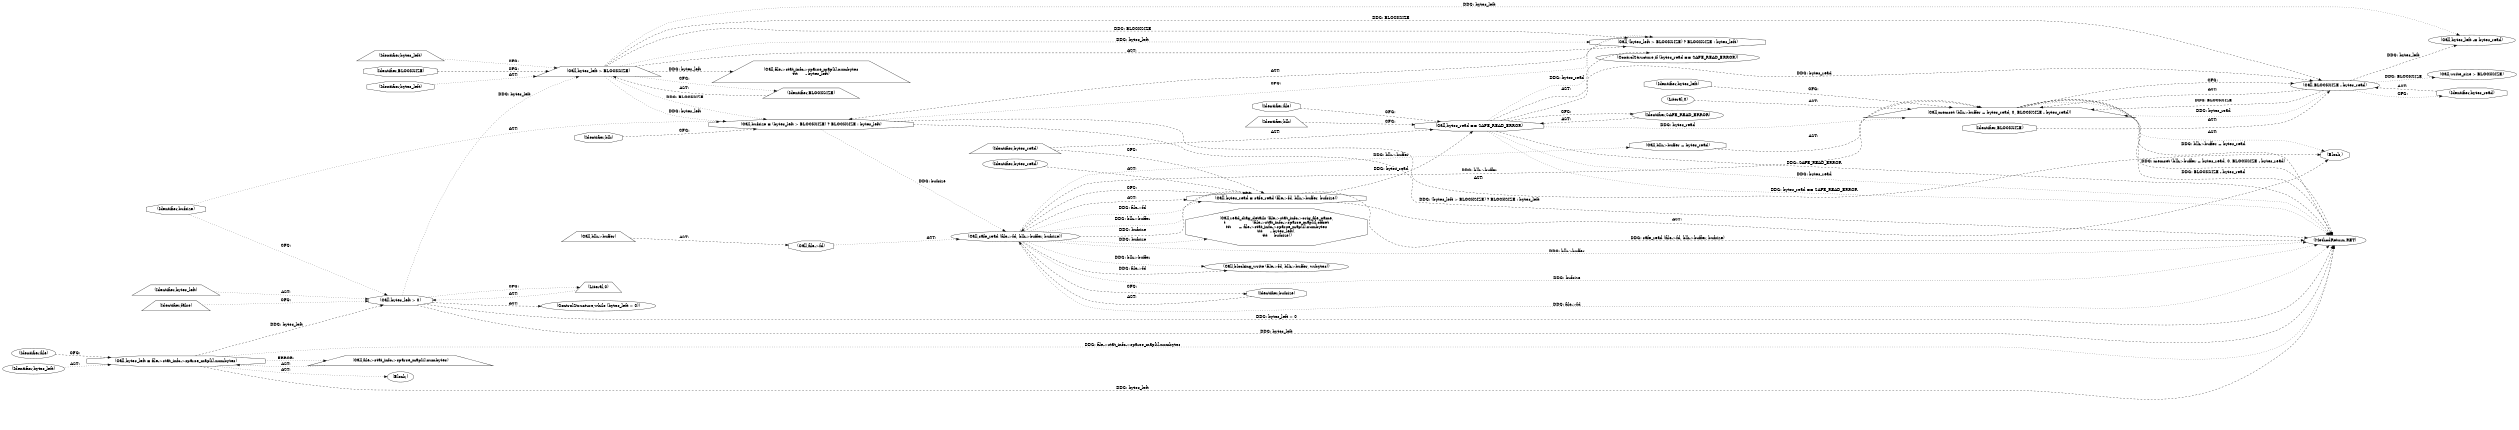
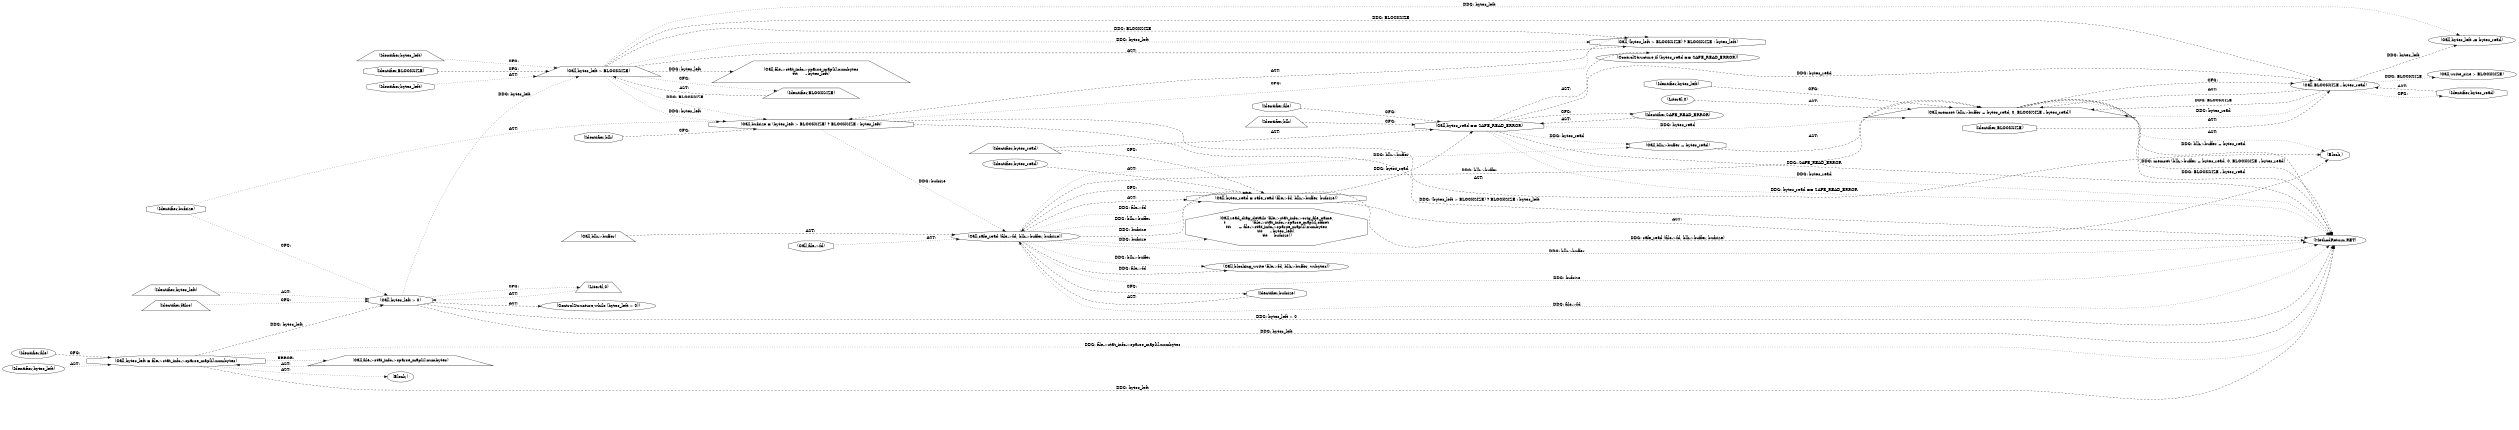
  digraph {
    rankdir=LR
    node [shape=octagon]
    edge [style=dashed]
    n1 [label="(Call,memset (blk->buffer + bytes_read, 0, BLOCKSIZE - bytes_read))" shape=trapezium]
    n2 [label="(Call,BLOCKSIZE - bytes_read)" shape=ellipse]
    n3 [label="(MethodReturn,RET)" shape=ellipse]
    n4 [label="(Block,)"]
    n5 [label="(Call,bytes_left -= bytes_read)" shape=ellipse]
    n6 [label="(Identifier,bytes_read)"]
    n7 [label="(Call,write_size > BLOCKSIZE)" shape=ellipse]
    n8 [label="(Call,safe_read (file->fd, blk->buffer, bufsize))" shape=ellipse]
    n9 [label="(Call,bytes_read = safe_read (file->fd, blk->buffer, bufsize))"]
    n10 [label="(Identifier,bufsize)"]
    n11 [label="(Call,read_diag_details (file->stat_info->orig_file_name,\n\t                     (file->stat_info->sparse_map[i].offset\n\t\t\t      + file->stat_info->sparse_map[i].numbytes\n\t\t\t      - bytes_left),\n \t\t\t     bufsize))"]
    n12 [label="(Call,blk->buffer + bytes_read)"]
    n13 [label="(Call,blocking_write (file->fd, blk->buffer, wrbytes))" shape=ellipse]
    n14 [label="(Call,bytes_read == SAFE_READ_ERROR)"]
    n15 [label="(Call,bufsize = (bytes_left > BLOCKSIZE) ? BLOCKSIZE : bytes_left)"]
    n16 [label="(Call,(bytes_left > BLOCKSIZE) ? BLOCKSIZE : bytes_left)"]
    n17 [label="(Call,bytes_left > BLOCKSIZE)" shape=trapezium]
    n18 [label="(Call,file->stat_info->sparse_map[i].numbytes\n\t\t\t      - bytes_left)" shape=trapezium]
    n19 [label="(Identifier,BLOCKSIZE)" shape=trapezium]
    n20 [label="(Call,bytes_left > 0)"]
    n21 [label="(Literal,0)" shape=trapezium]
    n22 [label="(ControlStructure,while (bytes_left > 0))" shape=ellipse]
    n23 [label="(Call,bytes_left = file->stat_info->sparse_map[i].numbytes)"]
    n24 [label="(Call,file->stat_info->sparse_map[i].numbytes)" shape=trapezium]
    n25 [label="(Block,)" shape=ellipse]
    n26 [label="(ControlStructure,if (bytes_read == SAFE_READ_ERROR))" shape=ellipse]
    n27 [label="(Identifier,SAFE_READ_ERROR)" shape=ellipse]
    n28 [label="(Identifier,bytes_left)" shape=trapezium]
    n29 [label="(Call,file->fd)"]
    n30 [label="(Identifier,bytes_left)"]
    n31 [label="(Identifier,BLOCKSIZE)"]
    n32 [label="(Identifier,bytes_left)" shape=trapezium]
    n33 [label="(Identifier,file)" shape=ellipse]
    n34 [label="(Literal,0)" shape=ellipse]
    n35 [label="(Identifier,blk)"]
    n36 [label="(Identifier,bytes_read)" shape=trapezium]
    n37 [label="(Call,blk->buffer)" shape=trapezium]
    n38 [label="(Identifier,bytes_read)" shape=ellipse]
    n39 [label="(Identifier,bytes_left)"]
    n40 [label="(Identifier,blk)" shape=trapezium]
    n41 [label="(Identifier,false)" shape=trapezium]
    n42 [label="(Identifier,bufsize)"]
    n43 [label="(Identifier,bytes_left)" shape=ellipse]
    n44 [label="(Identifier,file)"]
    n45 [label="(Identifier,BLOCKSIZE)"]
    n1 -> n2 [label="CFG: "]
    n1 -> n3 [label="DDG: BLOCKSIZE - bytes_read"]
    n1 -> n3 [label="DDG: blk->buffer + bytes_read"]
    n1 -> n3 [label="DDG: memset (blk->buffer + bytes_read, 0, BLOCKSIZE - bytes_read)"]
    n1 -> n4 [label="AST: " style=dotted]
    n2 -> n1 [label="AST: "]
    n2 -> n1 [label="DDG: BLOCKSIZE"]
    n2 -> n1 [label="DDG: bytes_read" style=dotted]
    n2 -> n5 [label="DDG: bytes_left"]
    n2 -> n6 [label="CFG: " style=dotted]
    n2 -> n7 [label="DDG: BLOCKSIZE" style=dotted]
    n6 -> n2 [label="AST: "]
    n8 -> n1 [label="DDG: blk->buffer"]
    n8 -> n3 [label="DDG: blk->buffer" style=dotted]
    n8 -> n3 [label="DDG: bufsize" style=dotted]
    n8 -> n3 [label="DDG: file->fd" style=dotted]
    n8 -> n9 [label="AST: "]
    n8 -> n9 [label="DDG: file->fd" style=dotted]
    n8 -> n9 [label="DDG: blk->buffer" style=dotted]
    n8 -> n9 [label="DDG: bufsize"]
    n8 -> n10 [label="CFG: "]
    n8 -> n11 [label="DDG: bufsize" style=dotted]
    n8 -> n12 [label="DDG: blk->buffer" style=dotted]
    n8 -> n13 [label="DDG: file->fd"]
    n8 -> n13 [label="DDG: blk->buffer" style=dotted]
    n9 -> n3 [label="DDG: safe_read (file->fd, blk->buffer, bufsize)"]
    n9 -> n4 [label="AST: "]
    n9 -> n8 [label="CFG: "]
    n9 -> n14 [label="DDG: bytes_read"]
    n10 -> n8 [label="AST: "]
    n12 -> n1 [label="AST: "]
    n14 -> n1 [label="DDG: bytes_read" style=dotted]
    n14 -> n2 [label="DDG: bytes_read"]
    n14 -> n3 [label="DDG: SAFE_READ_ERROR"]
    n14 -> n3 [label="DDG: bytes_read" style=dotted]
    n14 -> n3 [label="DDG: bytes_read == SAFE_READ_ERROR" style=dotted]
-   n14 -> n16 [label="DDG: bytes_read" style=dotted]
+   n14 -> n12 [label="DDG: bytes_read" style=dotted]
    n14 -> n26 [label="AST: "]
    n14 -> n27 [label="CFG: "]
    n15 -> n3 [label="DDG: (bytes_left > BLOCKSIZE) ? BLOCKSIZE : bytes_left"]
    n15 -> n4 [label="AST: "]
    n15 -> n8 [label="DDG: bufsize" style=dotted]
    n15 -> n16 [label="CFG: " style=dotted]
    n16 -> n15 [label="AST: "]
    n17 -> n2 [label="DDG: BLOCKSIZE"]
    n17 -> n5 [label="DDG: bytes_left" style=dotted]
    n17 -> n15 [label="DDG: BLOCKSIZE" style=dotted]
    n17 -> n15 [label="DDG: bytes_left" style=dotted]
    n17 -> n16 [label="AST: "]
    n17 -> n16 [label="DDG: BLOCKSIZE"]
    n17 -> n16 [label="DDG: bytes_left" style=dotted]
    n17 -> n18 [label="DDG: bytes_left"]
    n17 -> n19 [label="CFG: " style=dotted]
    n19 -> n17 [label="AST: "]
    n20 -> n3 [label="DDG: bytes_left > 0"]
    n20 -> n3 [label="DDG: bytes_left"]
    n20 -> n17 [label="DDG: bytes_left" style=dotted]
    n20 -> n21 [label="CFG: " style=dotted]
    n20 -> n22 [label="AST: "]
    n21 -> n20 [label="AST: " style=dotted]
    n23 -> n3 [label="DDG: bytes_left"]
    n23 -> n3 [label="DDG: file->stat_info->sparse_map[i].numbytes" style=dotted]
    n23 -> n20 [label="DDG: bytes_left"]
    n23 -> n24 [label="ERROR: " style=dotted]
    n23 -> n25 [label="AST: " style=dotted]
    n24 -> n23 [label="AST: " style=dotted]
    n27 -> n14 [label="AST: "]
    n28 -> n17 [label="CFG: " style=dotted]
    n29 -> n8 [label="AST: " style=dotted]
    n30 -> n1 [label="CFG: "]
    n31 -> n17 [label="CFG: "]
    n32 -> n20 [label="AST: " style=dotted]
    n33 -> n23 [label="CFG: "]
    n34 -> n1 [label="AST: "]
    n35 -> n15 [label="CFG: "]
    n36 -> n9 [label="CFG: "]
    n36 -> n14 [label="AST: "]
-   n37 -> n29 [label="AST: "]
+   n37 -> n8 [label="AST: "]
    n38 -> n9 [label="AST: "]
    n39 -> n17 [label="AST: " style=dotted]
    n40 -> n14 [label="CFG: "]
    n41 -> n20 [label="CFG: " style=dotted]
    n42 -> n15 [label="AST: " style=dotted]
    n42 -> n20 [label="CFG: " style=dotted]
    n43 -> n23 [label="AST: " style=dotted]
    n44 -> n14 [label="CFG: "]
    n45 -> n2 [label="AST: "]
  }
